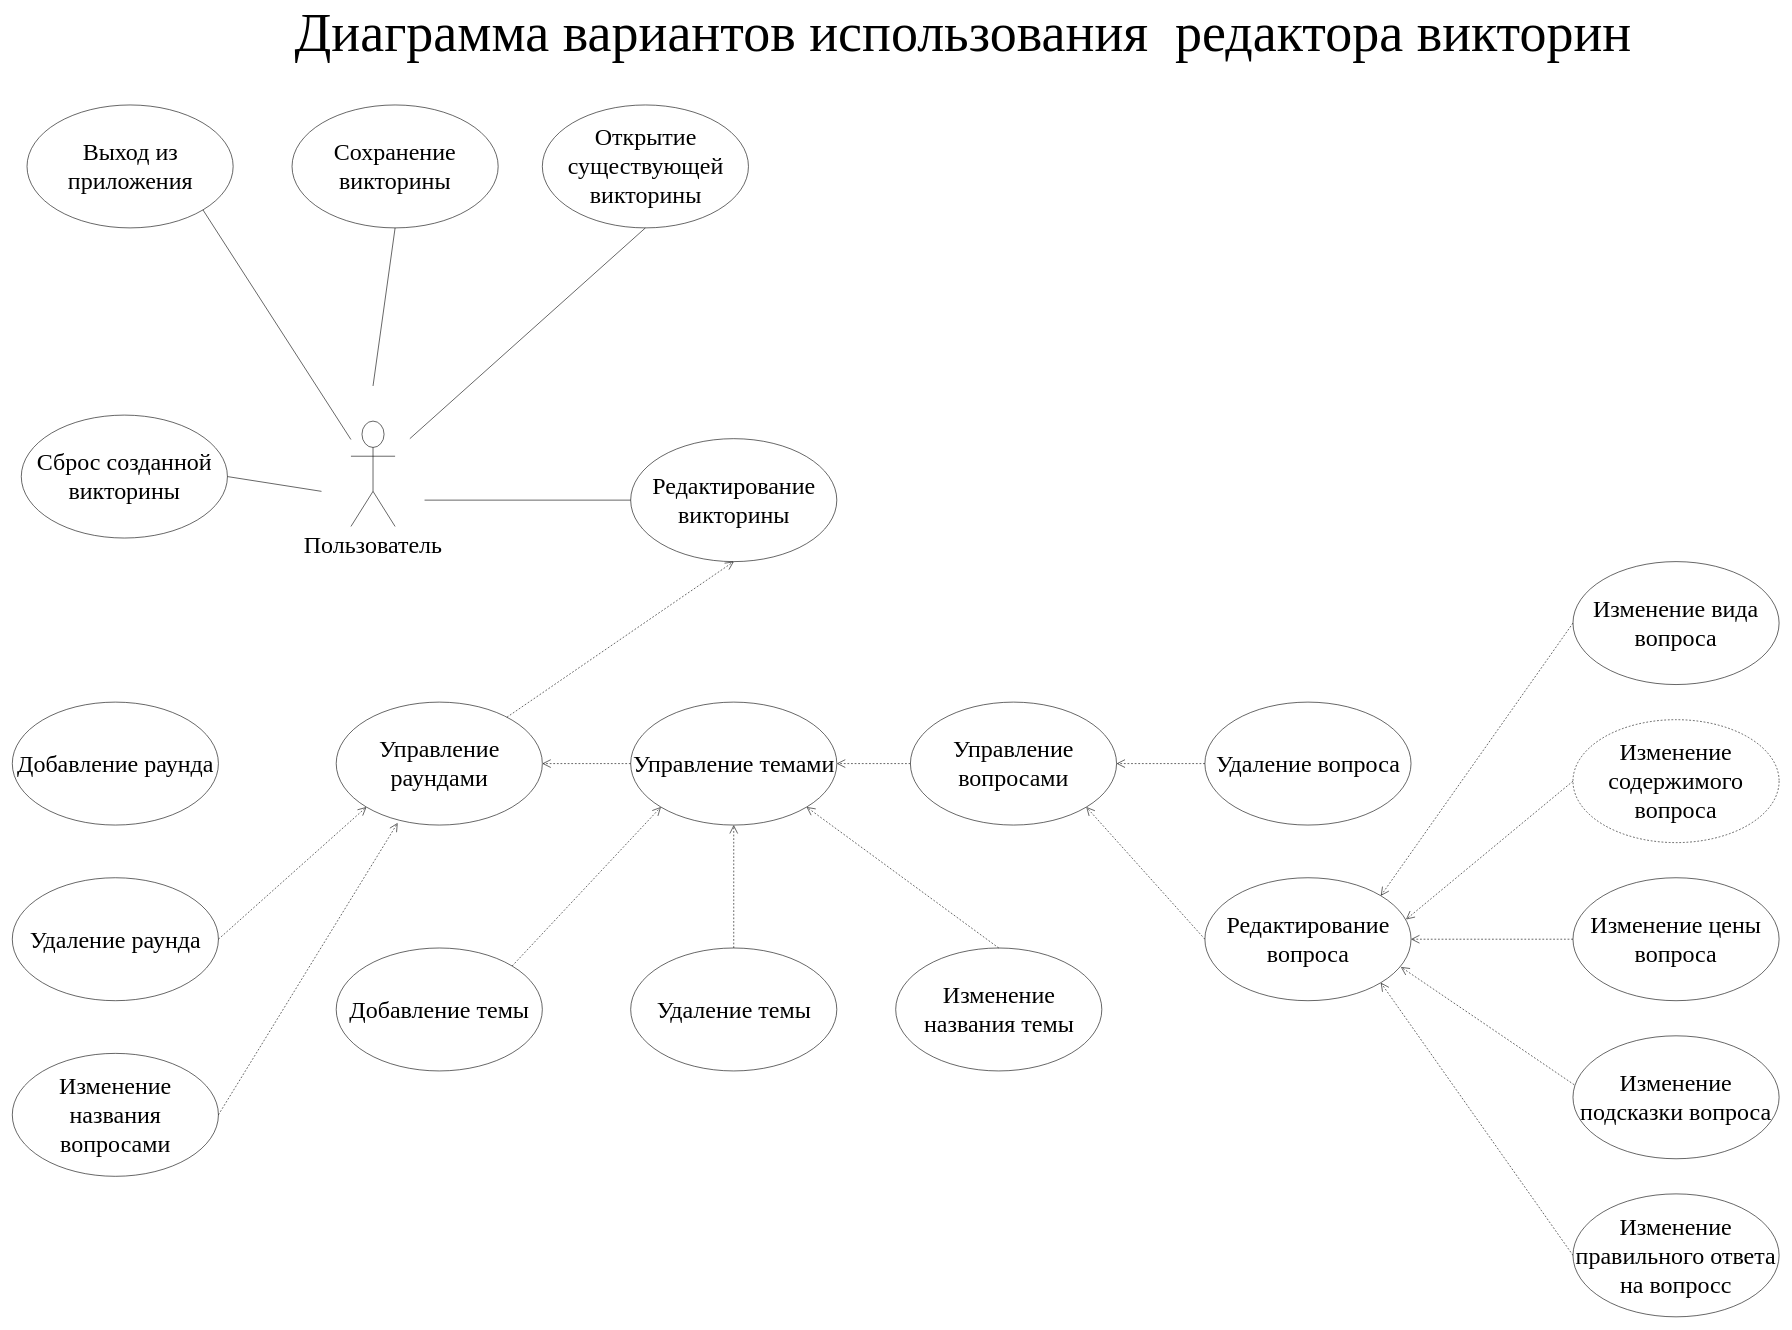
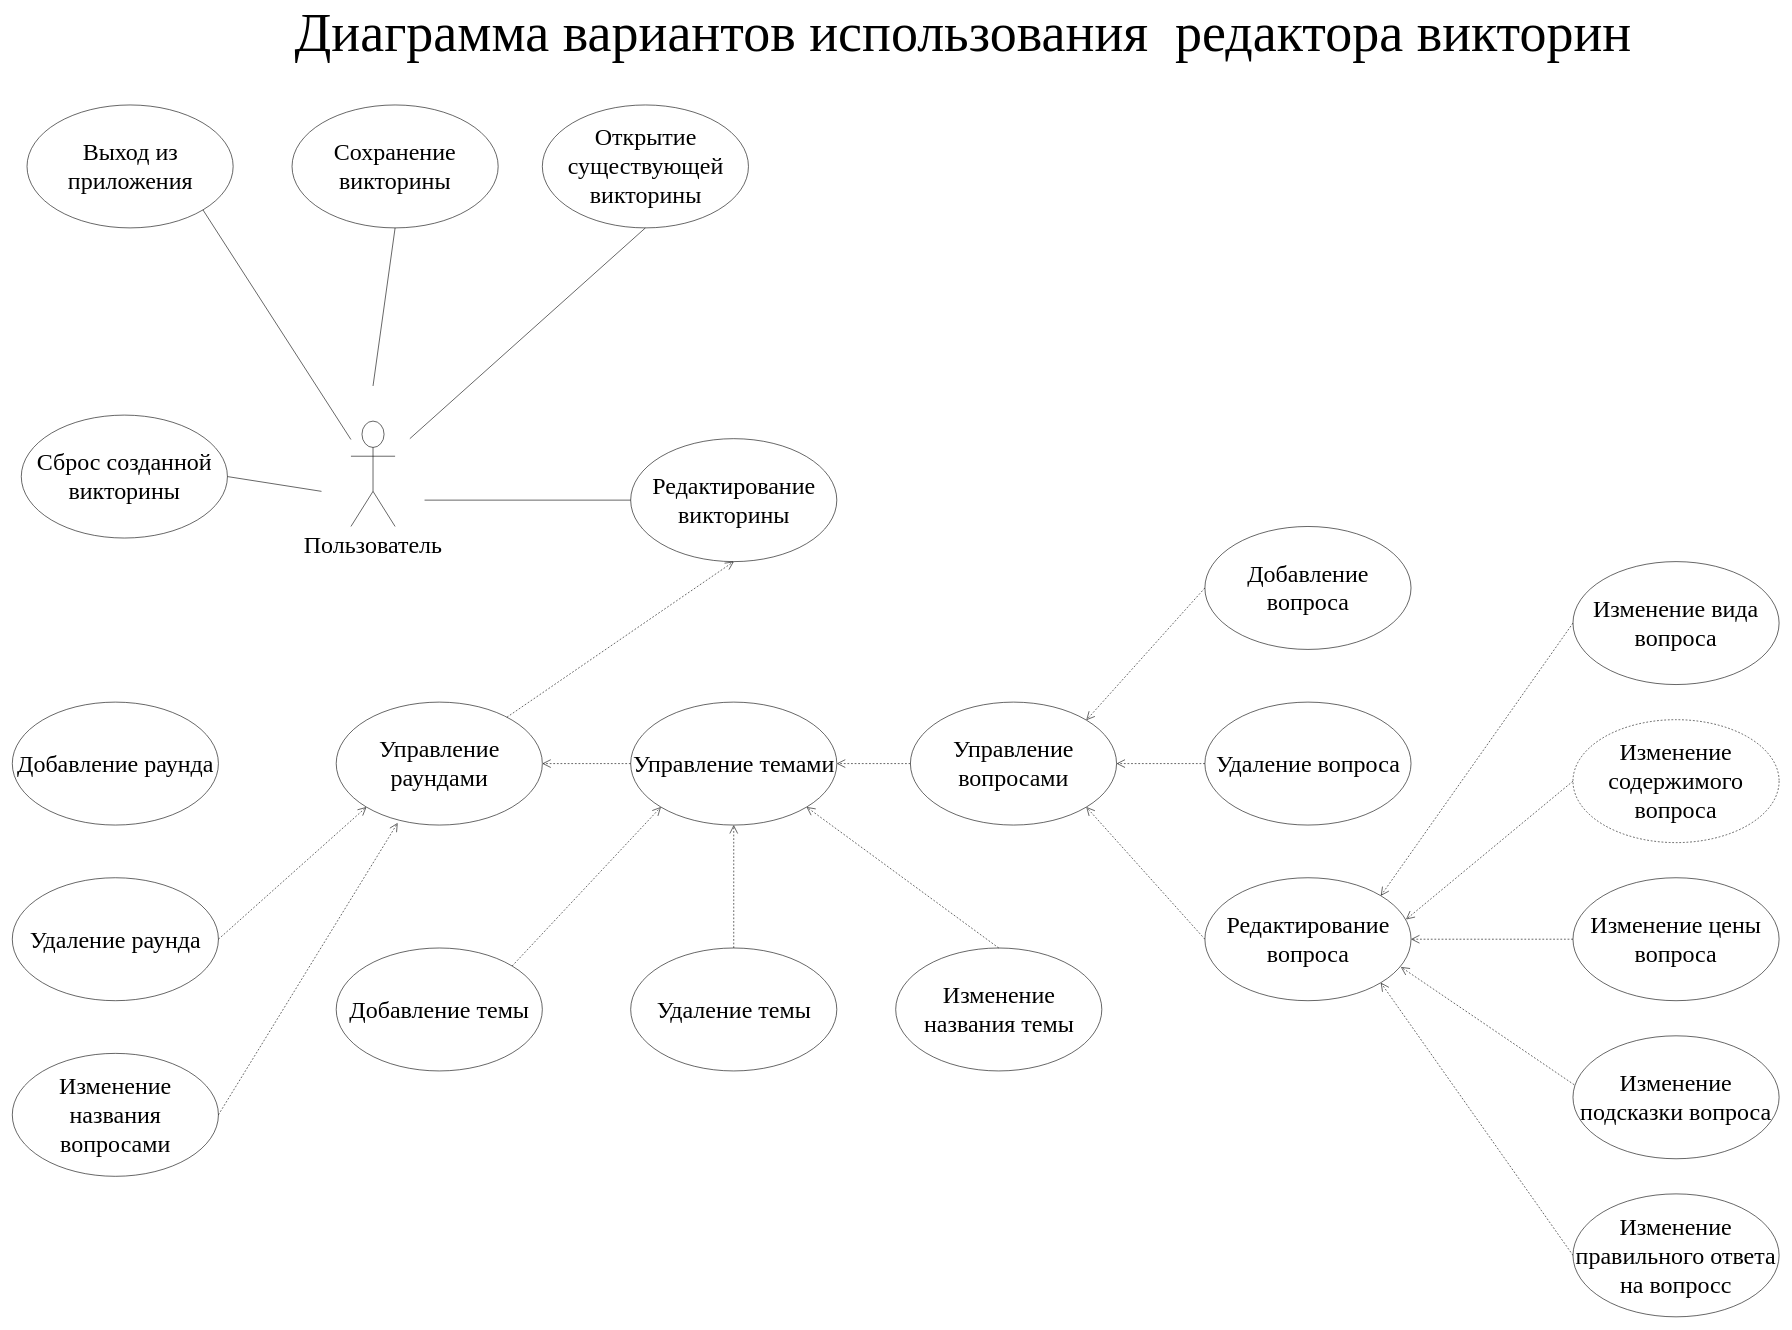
  <mxCell id="0" />
  <mxCell id="1" parent="0" />
  <mxCell id="2" value="" style="group" vertex="1" connectable="0" parent="1"><mxGeometry x="20" y="20" width="2945.0" height="2150.0" as="geometry" /></mxCell>
  <mxCell id="3" value="Диаграмма вариантов использования&amp;nbsp; редактора викторин" style="text;html=1;strokeColor=none;fillColor=none;align=center;verticalAlign=middle;whiteSpace=wrap;rounded=0;fontFamily=Times New Roman;fontSize=90;" vertex="1" parent="2"><mxGeometry x="300" width="2570" height="20" as="geometry" /></mxCell>
  <mxCell id="4" value="Пользователь" style="shape=umlActor;verticalLabelPosition=bottom;verticalAlign=top;html=1;strokeWidth=1;fontFamily=Times New Roman;fontSize=40;" parent="2" vertex="1"><mxGeometry x="564.458" y="656.957" width="73.625" height="175.652" as="geometry" /></mxCell>
  <mxCell id="5" value="Выход из приложения" style="ellipse;whiteSpace=wrap;html=1;strokeWidth=1;fontFamily=Times New Roman;fontSize=40;" parent="2" vertex="1"><mxGeometry x="24.542" y="130" width="343.583" height="204.928" as="geometry" /></mxCell>
  <mxCell id="6" value="" style="endArrow=none;html=1;exitX=1;exitY=1;exitDx=0;exitDy=0;fontFamily=Times New Roman;fontSize=40;" parent="2" source="5" target="4" edge="1"><mxGeometry y="130" width="50" height="50" as="geometry"><mxPoint x="564.458" y="-982.464" as="sourcePoint" /><mxPoint x="539.917" y="774.058" as="targetPoint" /></mxGeometry></mxCell>
  <mxCell id="7" value="Управление раундами" style="ellipse;whiteSpace=wrap;html=1;strokeWidth=1;fontFamily=Times New Roman;fontSize=40;" parent="2" vertex="1"><mxGeometry x="539.917" y="1125.362" width="343.583" height="204.928" as="geometry" /></mxCell>
  <mxCell id="8" value="Управление темами" style="ellipse;whiteSpace=wrap;html=1;strokeWidth=1;fontFamily=Times New Roman;fontSize=40;" parent="2" vertex="1"><mxGeometry x="1030.75" y="1125.362" width="343.583" height="204.928" as="geometry" /></mxCell>
  <mxCell id="9" value="Управление вопросами" style="ellipse;whiteSpace=wrap;html=1;strokeWidth=1;fontFamily=Times New Roman;fontSize=40;" parent="2" vertex="1"><mxGeometry x="1497.042" y="1125.362" width="343.583" height="204.928" as="geometry" /></mxCell>
  <mxCell id="10" value="Редактирование викторины" style="ellipse;whiteSpace=wrap;html=1;strokeWidth=1;fontFamily=Times New Roman;fontSize=40;" parent="2" vertex="1"><mxGeometry x="1030.75" y="686.232" width="343.583" height="204.928" as="geometry" /></mxCell>
  <mxCell id="11" value="Сохранение викторины" style="ellipse;whiteSpace=wrap;html=1;strokeWidth=1;fontFamily=Times New Roman;fontSize=40;" parent="2" vertex="1"><mxGeometry x="466.292" y="130" width="343.583" height="204.928" as="geometry" /></mxCell>
  <mxCell id="12" value="Открытие существующей викторины" style="ellipse;whiteSpace=wrap;html=1;strokeWidth=1;fontFamily=Times New Roman;fontSize=40;" parent="2" vertex="1"><mxGeometry x="883.5" y="130" width="343.583" height="204.928" as="geometry" /></mxCell>
  <mxCell id="13" value="" style="endArrow=none;html=1;exitX=0.5;exitY=1;exitDx=0;exitDy=0;fontFamily=Times New Roman;fontSize=40;" parent="2" source="11" edge="1"><mxGeometry y="130" width="50" height="50" as="geometry"><mxPoint x="317.808" y="862.62" as="sourcePoint" /><mxPoint x="601.271" y="598.406" as="targetPoint" /></mxGeometry></mxCell>
  <mxCell id="14" value="" style="endArrow=none;html=1;exitX=0.5;exitY=1;exitDx=0;exitDy=0;fontFamily=Times New Roman;fontSize=40;" parent="2" source="12" edge="1"><mxGeometry y="130" width="50" height="50" as="geometry"><mxPoint x="342.35" y="891.895" as="sourcePoint" /><mxPoint x="662.625" y="686.232" as="targetPoint" /></mxGeometry></mxCell>
  <mxCell id="15" value="" style="endArrow=none;html=1;entryX=0;entryY=0.5;entryDx=0;entryDy=0;fontFamily=Times New Roman;fontSize=40;" parent="2" target="10" edge="1"><mxGeometry y="130" width="50" height="50" as="geometry"><mxPoint x="687.167" y="788.696" as="sourcePoint" /><mxPoint x="613.542" y="861.884" as="targetPoint" /></mxGeometry></mxCell>
  <mxCell id="16" value="" style="endArrow=open;endSize=12;dashed=1;html=1;entryX=0.5;entryY=1;entryDx=0;entryDy=0;fontFamily=Times New Roman;fontSize=40;" parent="2" source="7" target="10" edge="1"><mxGeometry y="130" width="160" as="geometry"><mxPoint x="1644.292" y="642.319" as="sourcePoint" /><mxPoint x="1349.792" y="-104.203" as="targetPoint" /></mxGeometry></mxCell>
  <mxCell id="17" value="Добавление раунда" style="ellipse;whiteSpace=wrap;html=1;strokeWidth=1;fontFamily=Times New Roman;fontSize=40;" parent="2" vertex="1"><mxGeometry y="1125.362" width="343.583" height="204.928" as="geometry" /></mxCell>
  <mxCell id="18" value="Удаление раунда" style="ellipse;whiteSpace=wrap;html=1;strokeWidth=1;fontFamily=Times New Roman;fontSize=40;" parent="2" vertex="1"><mxGeometry y="1418.116" width="343.583" height="204.928" as="geometry" /></mxCell>
  <mxCell id="19" value="Сброс созданной викторины" style="ellipse;whiteSpace=wrap;html=1;strokeWidth=1;fontFamily=Times New Roman;fontSize=40;" parent="2" vertex="1"><mxGeometry x="15" y="646.957" width="343.583" height="204.928" as="geometry" /></mxCell>
  <mxCell id="20" value="" style="endArrow=none;html=1;exitX=1;exitY=0.5;exitDx=0;exitDy=0;fontFamily=Times New Roman;fontSize=40;" parent="2" source="19" edge="1"><mxGeometry y="130" width="50" height="50" as="geometry"><mxPoint x="342.35" y="1389.576" as="sourcePoint" /><mxPoint x="515.375" y="774.058" as="targetPoint" /></mxGeometry></mxCell>
  <mxCell id="21" value="Изменение названия вопросами" style="ellipse;whiteSpace=wrap;html=1;strokeWidth=1;fontFamily=Times New Roman;fontSize=40;" parent="2" vertex="1"><mxGeometry y="1710.87" width="343.583" height="204.928" as="geometry" /></mxCell>
  <mxCell id="22" value="" style="endArrow=open;endSize=12;dashed=1;html=1;entryX=0;entryY=1;entryDx=0;entryDy=0;exitX=1;exitY=0.5;exitDx=0;exitDy=0;fontFamily=Times New Roman;fontSize=40;" parent="2" source="18" target="7" edge="1"><mxGeometry y="130" width="160" as="geometry"><mxPoint x="368.125" y="1257.101" as="sourcePoint" /><mxPoint x="564.458" y="1257.101" as="targetPoint" /></mxGeometry></mxCell>
  <mxCell id="23" value="" style="endArrow=open;endSize=12;dashed=1;html=1;entryX=0.298;entryY=0.983;entryDx=0;entryDy=0;exitX=1;exitY=0.5;exitDx=0;exitDy=0;entryPerimeter=0;fontFamily=Times New Roman;fontSize=40;" parent="2" source="21" target="7" edge="1"><mxGeometry y="130" width="160" as="geometry"><mxPoint x="368.125" y="1549.855" as="sourcePoint" /><mxPoint x="614.775" y="1329.554" as="targetPoint" /></mxGeometry></mxCell>
  <mxCell id="24" value="" style="endArrow=open;endSize=12;dashed=1;html=1;entryX=1;entryY=0.5;entryDx=0;entryDy=0;exitX=0;exitY=0.5;exitDx=0;exitDy=0;fontFamily=Times New Roman;fontSize=40;" parent="2" source="8" target="7" edge="1"><mxGeometry y="130" width="160" as="geometry"><mxPoint x="743.767" y="1154.736" as="sourcePoint" /><mxPoint x="760.792" y="920.435" as="targetPoint" /></mxGeometry></mxCell>
  <mxCell id="25" value="Добавление темы" style="ellipse;whiteSpace=wrap;html=1;strokeWidth=1;fontFamily=Times New Roman;fontSize=40;" parent="2" vertex="1"><mxGeometry x="539.917" y="1535.217" width="343.583" height="204.928" as="geometry" /></mxCell>
  <mxCell id="26" value="Удаление темы" style="ellipse;whiteSpace=wrap;html=1;strokeWidth=1;fontFamily=Times New Roman;fontSize=40;" parent="2" vertex="1"><mxGeometry x="1030.75" y="1535.217" width="343.583" height="204.928" as="geometry" /></mxCell>
  <mxCell id="27" value="Изменение названия темы" style="ellipse;whiteSpace=wrap;html=1;strokeWidth=1;fontFamily=Times New Roman;fontSize=40;" parent="2" vertex="1"><mxGeometry x="1472.5" y="1535.217" width="343.583" height="204.928" as="geometry" /></mxCell>
  <mxCell id="28" value="" style="endArrow=open;endSize=12;dashed=1;html=1;entryX=0;entryY=1;entryDx=0;entryDy=0;exitX=1;exitY=0;exitDx=0;exitDy=0;fontFamily=Times New Roman;fontSize=40;" parent="2" source="25" target="8" edge="1"><mxGeometry y="130" width="160" as="geometry"><mxPoint x="368.125" y="1842.609" as="sourcePoint" /><mxPoint x="666.846" y="1356.081" as="targetPoint" /></mxGeometry></mxCell>
  <mxCell id="29" value="" style="endArrow=open;endSize=12;dashed=1;html=1;entryX=0.5;entryY=1;entryDx=0;entryDy=0;exitX=0.5;exitY=0;exitDx=0;exitDy=0;fontFamily=Times New Roman;fontSize=40;" parent="2" source="26" target="8" edge="1"><mxGeometry y="130" width="160" as="geometry"><mxPoint x="392.667" y="1871.884" as="sourcePoint" /><mxPoint x="691.388" y="1385.357" as="targetPoint" /></mxGeometry></mxCell>
  <mxCell id="30" value="" style="endArrow=open;endSize=12;dashed=1;html=1;entryX=1;entryY=1;entryDx=0;entryDy=0;exitX=0.5;exitY=0;exitDx=0;exitDy=0;fontFamily=Times New Roman;fontSize=40;" parent="2" source="27" target="8" edge="1"><mxGeometry y="130" width="160" as="geometry"><mxPoint x="417.208" y="1901.159" as="sourcePoint" /><mxPoint x="715.929" y="1414.632" as="targetPoint" /></mxGeometry></mxCell>
  <mxCell id="31" value="" style="endArrow=open;endSize=12;dashed=1;html=1;entryX=1;entryY=0.5;entryDx=0;entryDy=0;exitX=0;exitY=0.5;exitDx=0;exitDy=0;fontFamily=Times New Roman;fontSize=40;" parent="2" source="9" target="8" edge="1"><mxGeometry y="130" width="160" as="geometry"><mxPoint x="858.759" y="1595.126" as="sourcePoint" /><mxPoint x="1104.575" y="1328.932" as="targetPoint" /></mxGeometry></mxCell>
+ <mxCell id="32" value="Добавление вопроса" style="ellipse;whiteSpace=wrap;html=1;strokeWidth=1;fontFamily=Times New Roman;fontSize=40;" parent="2" vertex="1"><mxGeometry x="1987.875" y="832.609" width="343.583" height="204.928" as="geometry" /></mxCell>
  <mxCell id="33" value="Удаление вопроса" style="ellipse;whiteSpace=wrap;html=1;strokeWidth=1;fontFamily=Times New Roman;fontSize=40;" parent="2" vertex="1"><mxGeometry x="1987.875" y="1125.362" width="343.583" height="204.928" as="geometry" /></mxCell>
  <mxCell id="34" value="Редактирование вопроса" style="ellipse;whiteSpace=wrap;html=1;strokeWidth=1;fontFamily=Times New Roman;fontSize=40;" parent="2" vertex="1"><mxGeometry x="1987.875" y="1418.116" width="343.583" height="204.928" as="geometry" /></mxCell>
+ <mxCell id="35" value="" style="endArrow=open;endSize=12;dashed=1;html=1;entryX=1;entryY=0;entryDx=0;entryDy=0;exitX=0;exitY=0.5;exitDx=0;exitDy=0;fontFamily=Times New Roman;fontSize=40;" parent="2" source="32" target="9" edge="1"><mxGeometry y="130" width="160" as="geometry"><mxPoint x="1521.583" y="1257.101" as="sourcePoint" /><mxPoint x="1398.875" y="1257.101" as="targetPoint" /></mxGeometry></mxCell>
  <mxCell id="36" value="" style="endArrow=open;endSize=12;dashed=1;html=1;entryX=1;entryY=0.5;entryDx=0;entryDy=0;exitX=0;exitY=0.5;exitDx=0;exitDy=0;fontFamily=Times New Roman;fontSize=40;" parent="2" source="33" target="9" edge="1"><mxGeometry y="130" width="160" as="geometry"><mxPoint x="1546.125" y="1286.377" as="sourcePoint" /><mxPoint x="1423.417" y="1286.377" as="targetPoint" /></mxGeometry></mxCell>
  <mxCell id="37" value="" style="endArrow=open;endSize=12;dashed=1;html=1;entryX=1;entryY=1;entryDx=0;entryDy=0;exitX=0;exitY=0.5;exitDx=0;exitDy=0;fontFamily=Times New Roman;fontSize=40;" parent="2" source="34" target="9" edge="1"><mxGeometry y="130" width="160" as="geometry"><mxPoint x="1570.667" y="1315.652" as="sourcePoint" /><mxPoint x="1447.958" y="1315.652" as="targetPoint" /></mxGeometry></mxCell>
  <mxCell id="38" value="Изменение вида вопроса" style="ellipse;whiteSpace=wrap;html=1;strokeWidth=1;fontFamily=Times New Roman;fontSize=40;" parent="2" vertex="1"><mxGeometry x="2601.417" y="891.159" width="343.583" height="204.928" as="geometry" /></mxCell>
  <mxCell id="39" value="Изменение содержимого вопроса" style="ellipse;whiteSpace=wrap;html=1;strokeWidth=1;fontFamily=Times New Roman;fontSize=40;dashed=1;" parent="2" vertex="1"><mxGeometry x="2601.417" y="1154.638" width="343.583" height="204.928" as="geometry" /></mxCell>
  <mxCell id="40" value="Изменение цены вопроса" style="ellipse;whiteSpace=wrap;html=1;strokeWidth=1;fontFamily=Times New Roman;fontSize=40;" parent="2" vertex="1"><mxGeometry x="2601.417" y="1418.116" width="343.583" height="204.928" as="geometry" /></mxCell>
  <mxCell id="41" value="Изменение подсказки вопроса" style="ellipse;whiteSpace=wrap;html=1;strokeWidth=1;fontFamily=Times New Roman;fontSize=40;" parent="2" vertex="1"><mxGeometry x="2601.417" y="1681.594" width="343.583" height="204.928" as="geometry" /></mxCell>
  <mxCell id="42" value="Изменение правильного ответа на вопросс" style="ellipse;whiteSpace=wrap;html=1;strokeWidth=1;fontFamily=Times New Roman;fontSize=40;" parent="2" vertex="1"><mxGeometry x="2601.417" y="1945.072" width="343.583" height="204.928" as="geometry" /></mxCell>
  <mxCell id="43" value="" style="endArrow=open;endSize=12;dashed=1;html=1;entryX=1;entryY=0;entryDx=0;entryDy=0;exitX=0;exitY=0.5;exitDx=0;exitDy=0;fontFamily=Times New Roman;fontSize=40;" parent="2" source="38" target="34" edge="1"><mxGeometry y="130" width="160" as="geometry"><mxPoint x="2012.417" y="1549.855" as="sourcePoint" /><mxPoint x="1815.884" y="1328.932" as="targetPoint" /></mxGeometry></mxCell>
  <mxCell id="44" value="" style="endArrow=open;endSize=12;dashed=1;html=1;entryX=0.976;entryY=0.339;entryDx=0;entryDy=0;exitX=0;exitY=0.5;exitDx=0;exitDy=0;entryPerimeter=0;fontFamily=Times New Roman;fontSize=40;" parent="2" source="39" target="34" edge="1"><mxGeometry y="130" width="160" as="geometry"><mxPoint x="2012.417" y="1549.855" as="sourcePoint" /><mxPoint x="1815.884" y="1328.932" as="targetPoint" /></mxGeometry></mxCell>
  <mxCell id="45" value="" style="endArrow=open;endSize=12;dashed=1;html=1;entryX=1;entryY=0.5;entryDx=0;entryDy=0;exitX=0;exitY=0.5;exitDx=0;exitDy=0;fontFamily=Times New Roman;fontSize=40;" parent="2" source="40" target="34" edge="1"><mxGeometry y="130" width="160" as="geometry"><mxPoint x="2012.417" y="1549.855" as="sourcePoint" /><mxPoint x="1815.884" y="1328.932" as="targetPoint" /></mxGeometry></mxCell>
  <mxCell id="46" value="" style="endArrow=open;endSize=12;dashed=1;html=1;entryX=0.951;entryY=0.726;entryDx=0;entryDy=0;exitX=0.006;exitY=0.398;exitDx=0;exitDy=0;entryPerimeter=0;exitPerimeter=0;fontFamily=Times New Roman;fontSize=40;" parent="2" source="41" target="34" edge="1"><mxGeometry y="130" width="160" as="geometry"><mxPoint x="2036.958" y="1579.13" as="sourcePoint" /><mxPoint x="1840.425" y="1358.208" as="targetPoint" /></mxGeometry></mxCell>
  <mxCell id="47" value="" style="endArrow=open;endSize=12;dashed=1;html=1;entryX=1;entryY=1;entryDx=0;entryDy=0;exitX=0;exitY=0.5;exitDx=0;exitDy=0;fontFamily=Times New Roman;fontSize=40;" parent="2" source="42" target="34" edge="1"><mxGeometry y="130" width="160" as="geometry"><mxPoint x="2061.5" y="1608.406" as="sourcePoint" /><mxPoint x="1864.967" y="1387.483" as="targetPoint" /></mxGeometry></mxCell>
